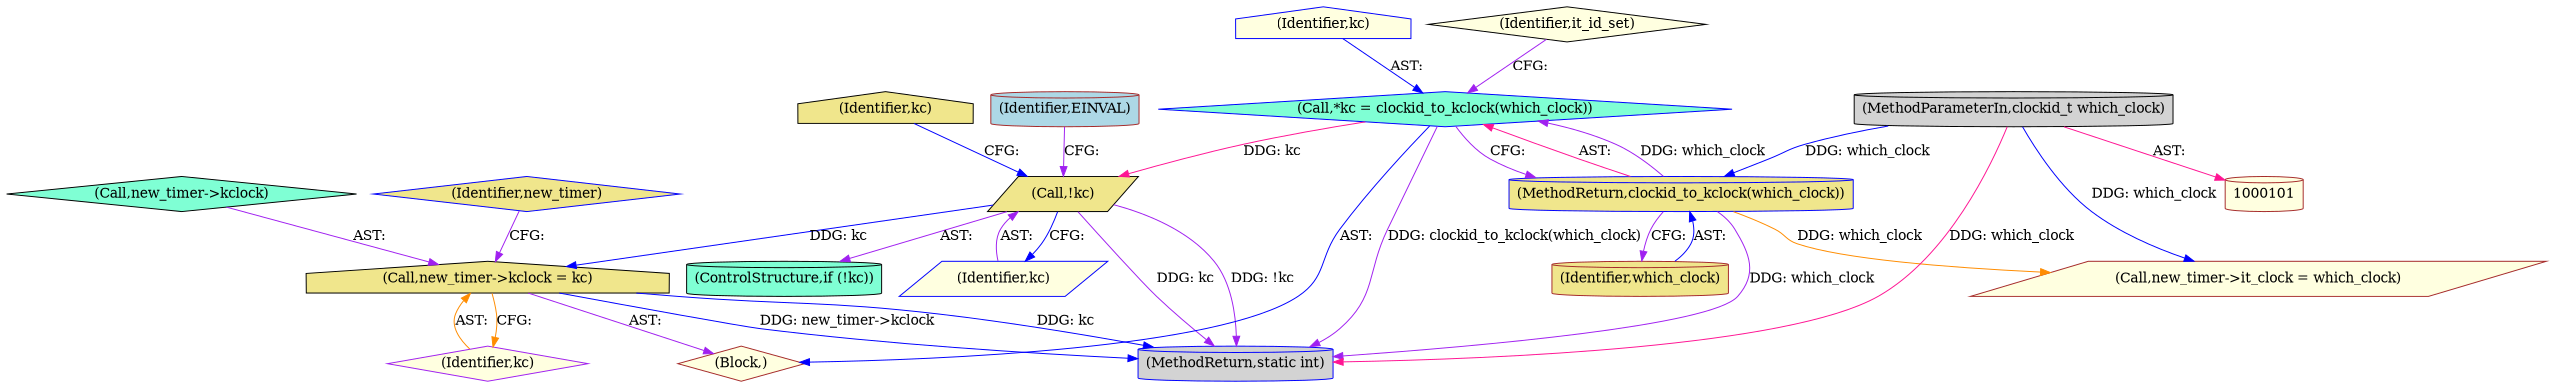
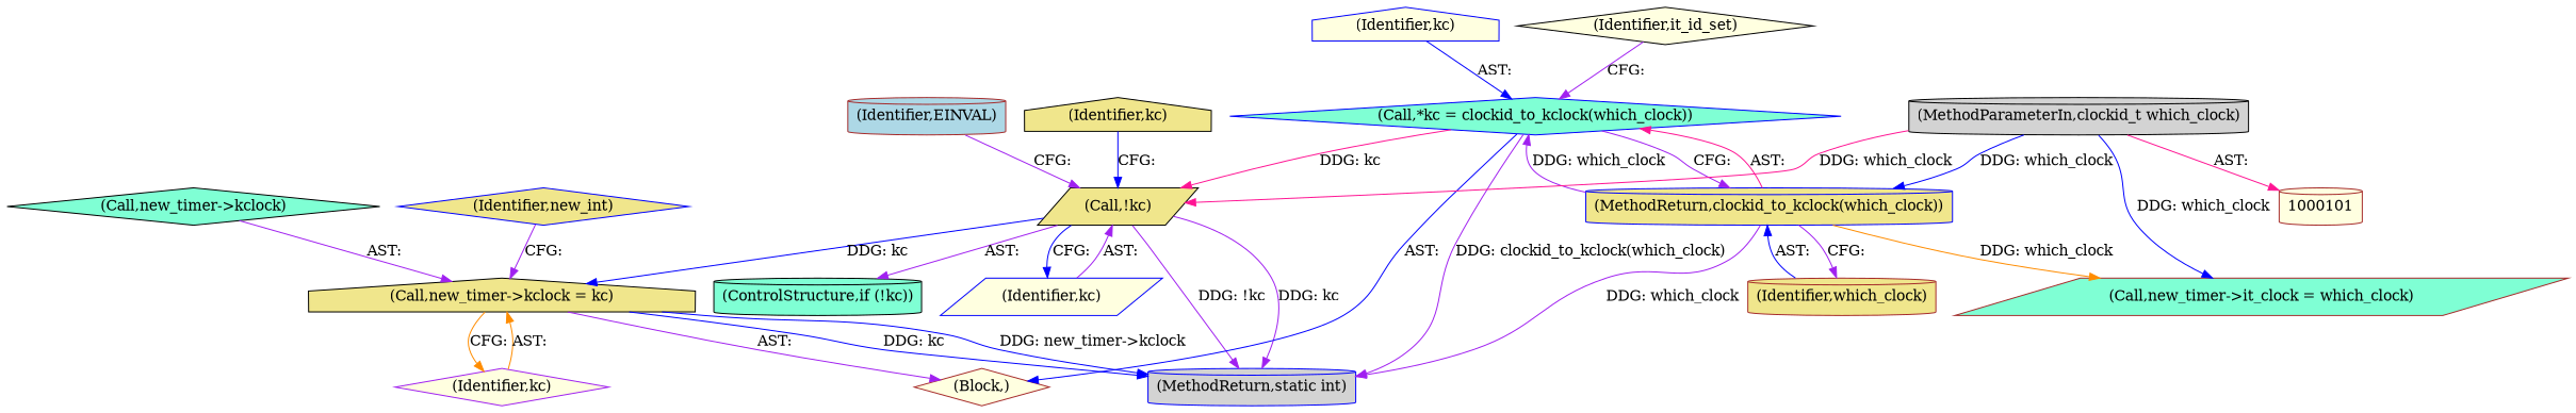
  digraph {
    node [color=black fillcolor=khaki shape=cylinder style=filled]
    edge [color=purple]
    n1 [label="(Call,new_timer->kclock = kc)" shape=house]
    n2 [color=brown fillcolor=lightyellow label="(Block,)" shape=diamond]
    n3 [color=purple fillcolor=lightyellow label="(Identifier,kc)" shape=diamond]
    n4 [color=blue fillcolor=lightgrey label="(MethodReturn,static int)"]
    n5 [label="(Call,!kc)" shape=parallelogram]
    n6 [color=blue fillcolor=lightyellow label="(Identifier,kc)" shape=parallelogram]
    n7 [fillcolor=aquamarine label="(ControlStructure,if (!kc))"]
    n8 [color=blue fillcolor=aquamarine label="(Call,*kc = clockid_to_kclock(which_clock))" shape=diamond]
    n9 [color=blue label="(MethodReturn,clockid_to_kclock(which_clock))"]
-   n10 [color=brown fillcolor=lightyellow label="(Call,new_timer->it_clock = which_clock)" shape=parallelogram]
+   n10 [color=brown fillcolor=aquamarine label="(Call,new_timer->it_clock = which_clock)" shape=parallelogram]
    n11 [color=brown label="(Identifier,which_clock)"]
    n12 [fillcolor=lightgrey label="(MethodParameterIn,clockid_t which_clock)"]
    1000101 [color=brown fillcolor=lightyellow]
    n14 [label="(Identifier,kc)" shape=house]
    n15 [color=brown fillcolor=lightblue label="(Identifier,EINVAL)"]
    n16 [color=blue fillcolor=lightyellow label="(Identifier,kc)" shape=house]
    n17 [fillcolor=aquamarine label="(Call,new_timer->kclock)" shape=diamond]
    n18 [fillcolor=lightyellow label="(Identifier,it_id_set)" shape=diamond]
-   n19 [color=blue label="(Identifier,new_timer)" shape=diamond]
+   n19 [color=blue label="(Identifier,new_int)" shape=diamond]
    n1 -> n2 [label="AST: "]
    n1 -> n3 [color=darkorange label="CFG: "]
    n1 -> n4 [color=blue label="DDG: kc"]
    n1 -> n4 [color=blue label="DDG: new_timer->kclock"]
    n3 -> n1 [color=darkorange label="AST: "]
    n5 -> n1 [color=blue label="DDG: kc"]
    n5 -> n4 [label="DDG: kc"]
    n5 -> n4 [label="DDG: !kc"]
    n5 -> n6 [color=blue label="CFG: "]
    n5 -> n7 [label="AST: "]
    n6 -> n5 [label="AST: "]
    n8 -> n2 [color=blue label="AST: "]
    n8 -> n4 [label="DDG: clockid_to_kclock(which_clock)"]
    n8 -> n5 [color=deeppink label="DDG: kc"]
    n8 -> n9 [label="CFG: "]
    n9 -> n4 [label="DDG: which_clock"]
    n9 -> n8 [color=deeppink label="AST: "]
    n9 -> n8 [label="DDG: which_clock"]
    n9 -> n10 [color=darkorange label="DDG: which_clock"]
    n9 -> n11 [label="CFG: "]
    n11 -> n9 [color=blue label="AST: "]
-   n12 -> n4 [color=deeppink label="DDG: which_clock"]
+   n12 -> n5 [color=deeppink label="DDG: which_clock"]
    n12 -> n9 [color=blue label="DDG: which_clock"]
    n12 -> n10 [color=blue label="DDG: which_clock"]
    n12 -> 1000101 [color=deeppink label="AST: "]
    n14 -> n5 [color=blue label="CFG: "]
    n15 -> n5 [label="CFG: "]
    n16 -> n8 [color=blue label="AST: "]
    n17 -> n1 [label="AST: "]
    n18 -> n8 [label="CFG: "]
    n19 -> n1 [label="CFG: "]
  }
